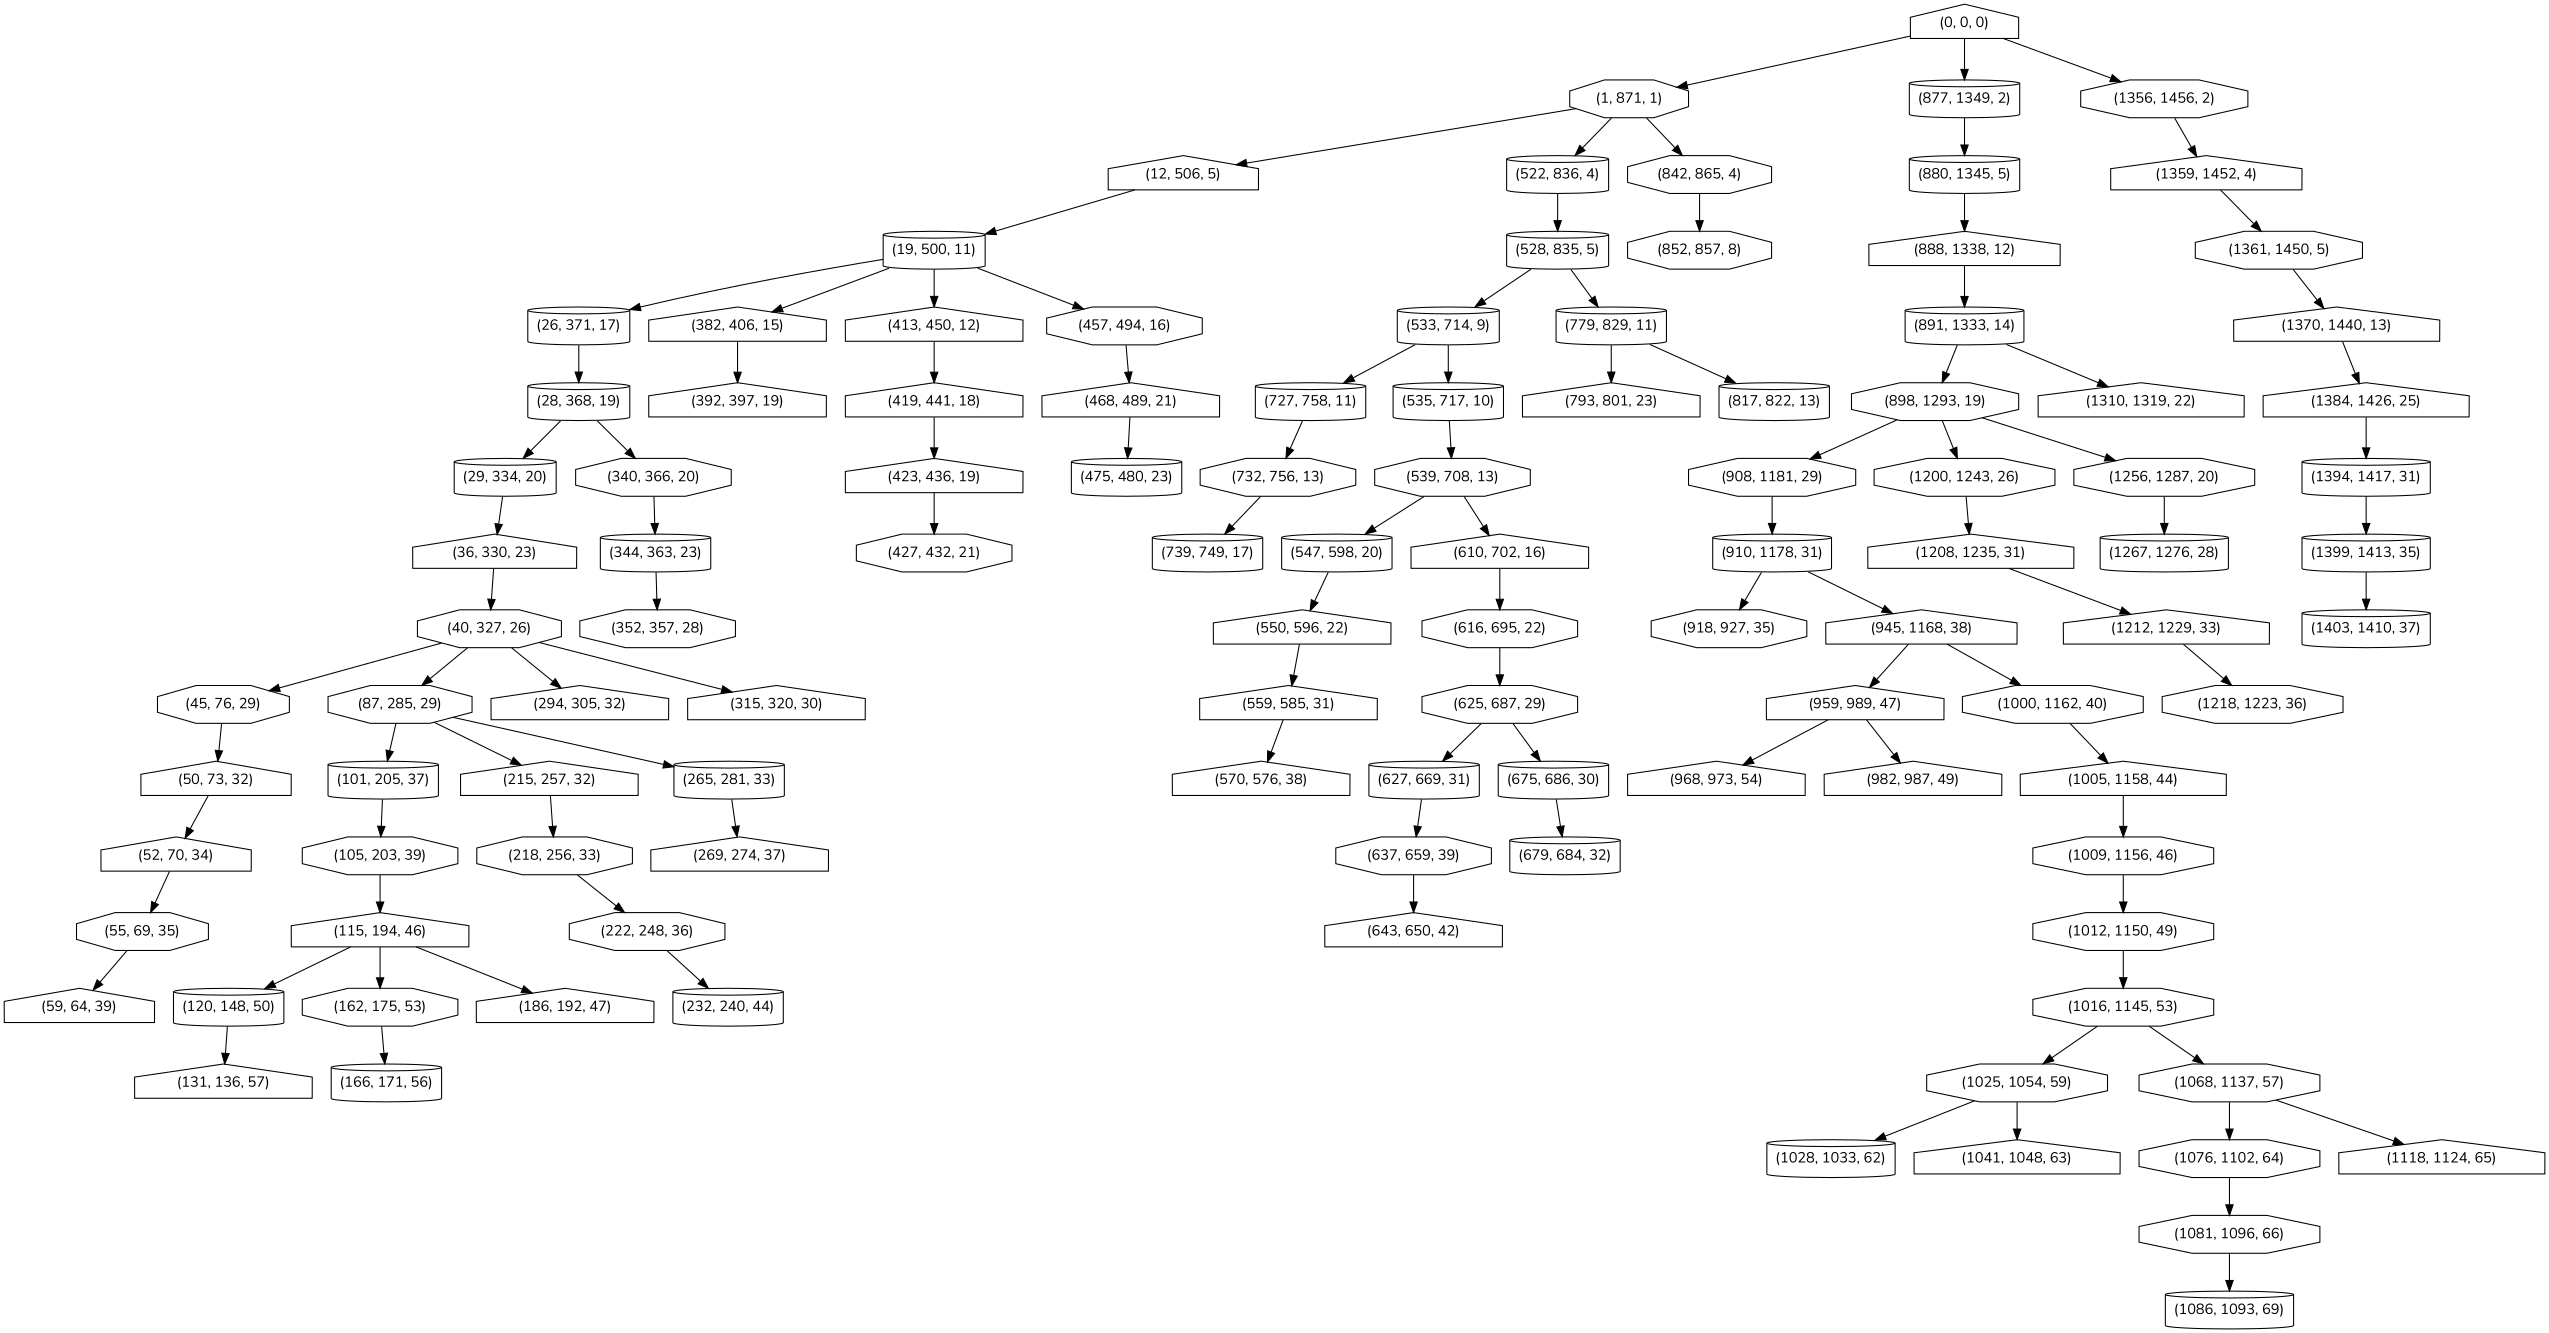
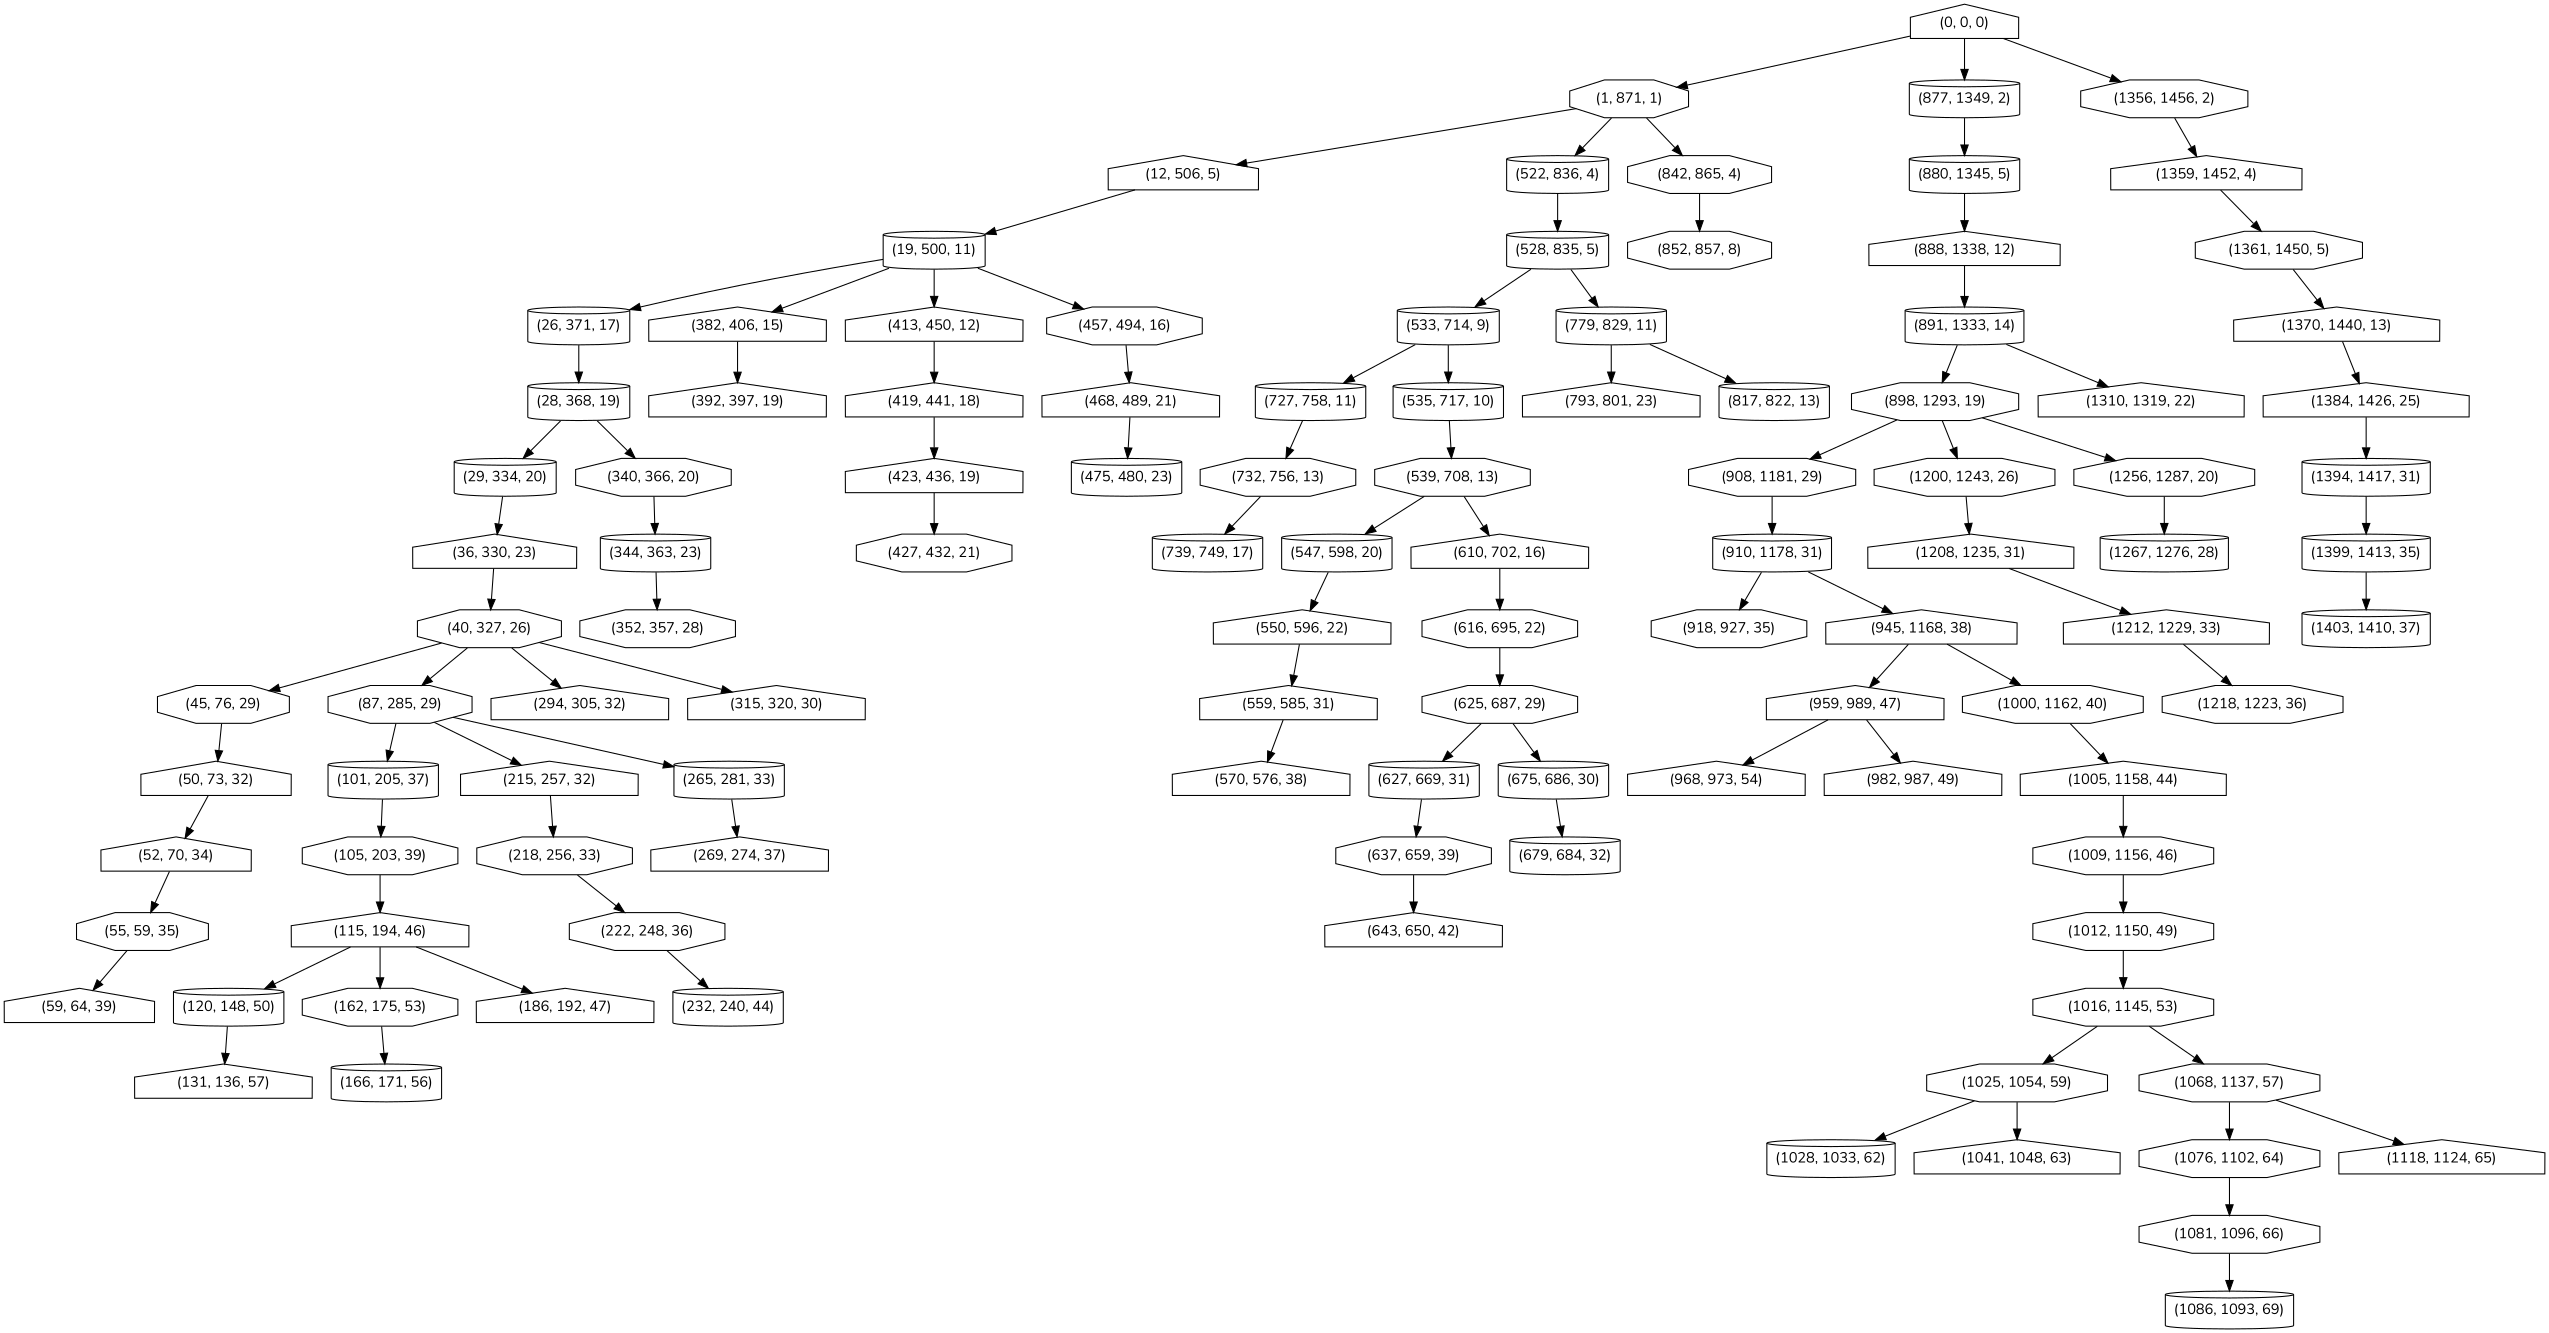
  digraph {
    fontname=Nunito
    node [fontname=Nunito shape=house]
    edge [fontname=Nunito]
    "(1, 871, 1)" [shape=octagon]
    "(0, 0, 0)"
    "(877, 1349, 2)" [shape=cylinder]
    "(1356, 1456, 2)" [shape=octagon]
    "(12, 506, 5)"
    "(522, 836, 4)" [shape=cylinder]
    "(842, 865, 4)" [shape=octagon]
    "(880, 1345, 5)" [shape=cylinder]
    "(1359, 1452, 4)"
    "(19, 500, 11)" [shape=cylinder]
    "(528, 835, 5)" [shape=cylinder]
    "(852, 857, 8)" [shape=octagon]
    "(26, 371, 17)" [shape=cylinder]
    "(382, 406, 15)"
    "(413, 450, 12)"
    "(457, 494, 16)" [shape=octagon]
    "(28, 368, 19)" [shape=cylinder]
    "(392, 397, 19)"
    "(419, 441, 18)"
    "(468, 489, 21)"
    "(29, 334, 20)" [shape=cylinder]
    "(340, 366, 20)" [shape=octagon]
    "(36, 330, 23)"
    "(344, 363, 23)" [shape=cylinder]
    "(40, 327, 26)" [shape=octagon]
    "(45, 76, 29)" [shape=octagon]
    "(87, 285, 29)" [shape=octagon]
    "(294, 305, 32)"
    "(315, 320, 30)"
    "(50, 73, 32)"
    "(101, 205, 37)" [shape=cylinder]
    "(215, 257, 32)"
    "(265, 281, 33)" [shape=cylinder]
    "(52, 70, 34)"
-   "(55, 69, 35)" [shape=octagon]
+   "(55, 69, 35)" [shape=octagon label="(55, 59, 35)"]
    "(59, 64, 39)"
    "(105, 203, 39)" [shape=octagon]
    "(218, 256, 33)" [shape=octagon]
    "(269, 274, 37)"
    "(115, 194, 46)"
    "(120, 148, 50)" [shape=cylinder]
    "(162, 175, 53)" [shape=octagon]
    "(186, 192, 47)"
    "(131, 136, 57)"
    "(166, 171, 56)" [shape=cylinder]
    "(222, 248, 36)" [shape=octagon]
    "(232, 240, 44)" [shape=cylinder]
    "(352, 357, 28)" [shape=octagon]
    "(423, 436, 19)"
    "(427, 432, 21)" [shape=octagon]
    "(475, 480, 23)" [shape=cylinder]
    "(533, 714, 9)" [shape=cylinder]
    "(779, 829, 11)" [shape=cylinder]
    "(727, 758, 11)" [shape=cylinder]
    n55 [label="(535, 717, 10)" shape=cylinder]
    "(732, 756, 13)" [shape=octagon]
    "(793, 801, 23)"
    "(817, 822, 13)" [shape=cylinder]
    "(539, 708, 13)" [shape=octagon]
    "(547, 598, 20)" [shape=cylinder]
    "(610, 702, 16)"
    "(550, 596, 22)"
    "(616, 695, 22)" [shape=octagon]
    "(559, 585, 31)"
    "(570, 576, 38)"
    "(625, 687, 29)" [shape=octagon]
    "(627, 669, 31)" [shape=cylinder]
    "(675, 686, 30)" [shape=cylinder]
    "(637, 659, 39)" [shape=octagon]
    "(679, 684, 32)" [shape=cylinder]
    "(643, 650, 42)"
    "(739, 749, 17)" [shape=cylinder]
    "(888, 1338, 12)"
    "(891, 1333, 14)" [shape=cylinder]
    "(898, 1293, 19)" [shape=octagon]
    "(1310, 1319, 22)"
    "(908, 1181, 29)" [shape=octagon]
    "(1200, 1243, 26)" [shape=octagon]
    "(1256, 1287, 20)" [shape=octagon]
    "(910, 1178, 31)" [shape=cylinder]
    "(1208, 1235, 31)"
    "(1267, 1276, 28)" [shape=cylinder]
    "(918, 927, 35)" [shape=octagon]
    "(945, 1168, 38)"
    "(959, 989, 47)"
    "(1000, 1162, 40)" [shape=octagon]
    "(968, 973, 54)"
    "(982, 987, 49)"
    "(1005, 1158, 44)"
    "(1009, 1156, 46)" [shape=octagon]
    "(1012, 1150, 49)" [shape=octagon]
    "(1016, 1145, 53)" [shape=octagon]
    "(1025, 1054, 59)" [shape=octagon]
    "(1068, 1137, 57)" [shape=octagon]
    "(1028, 1033, 62)" [shape=cylinder]
    "(1041, 1048, 63)"
    "(1076, 1102, 64)" [shape=octagon]
    "(1118, 1124, 65)"
    "(1081, 1096, 66)" [shape=octagon]
    "(1086, 1093, 69)" [shape=cylinder]
    "(1212, 1229, 33)"
    "(1218, 1223, 36)" [shape=octagon]
    "(1361, 1450, 5)" [shape=octagon]
    "(1370, 1440, 13)"
    "(1384, 1426, 25)"
    "(1394, 1417, 31)" [shape=cylinder]
    "(1399, 1413, 35)" [shape=cylinder]
    "(1403, 1410, 37)" [shape=cylinder]
    "(1, 871, 1)" -> "(12, 506, 5)"
    "(1, 871, 1)" -> "(522, 836, 4)"
    "(1, 871, 1)" -> "(842, 865, 4)"
    "(0, 0, 0)" -> "(1, 871, 1)"
    "(0, 0, 0)" -> "(877, 1349, 2)"
    "(0, 0, 0)" -> "(1356, 1456, 2)"
    "(877, 1349, 2)" -> "(880, 1345, 5)"
    "(1356, 1456, 2)" -> "(1359, 1452, 4)"
    "(12, 506, 5)" -> "(19, 500, 11)"
    "(522, 836, 4)" -> "(528, 835, 5)"
    "(842, 865, 4)" -> "(852, 857, 8)"
    "(880, 1345, 5)" -> "(888, 1338, 12)"
    "(1359, 1452, 4)" -> "(1361, 1450, 5)"
    "(19, 500, 11)" -> "(26, 371, 17)"
    "(19, 500, 11)" -> "(382, 406, 15)"
    "(19, 500, 11)" -> "(413, 450, 12)"
    "(19, 500, 11)" -> "(457, 494, 16)"
    "(528, 835, 5)" -> "(533, 714, 9)"
    "(528, 835, 5)" -> "(779, 829, 11)"
    "(26, 371, 17)" -> "(28, 368, 19)"
    "(382, 406, 15)" -> "(392, 397, 19)"
    "(413, 450, 12)" -> "(419, 441, 18)"
    "(457, 494, 16)" -> "(468, 489, 21)"
    "(28, 368, 19)" -> "(29, 334, 20)"
    "(28, 368, 19)" -> "(340, 366, 20)"
    "(419, 441, 18)" -> "(423, 436, 19)"
    "(468, 489, 21)" -> "(475, 480, 23)"
    "(29, 334, 20)" -> "(36, 330, 23)"
    "(340, 366, 20)" -> "(344, 363, 23)"
    "(36, 330, 23)" -> "(40, 327, 26)"
    "(344, 363, 23)" -> "(352, 357, 28)"
    "(40, 327, 26)" -> "(45, 76, 29)"
    "(40, 327, 26)" -> "(87, 285, 29)"
    "(40, 327, 26)" -> "(294, 305, 32)"
    "(40, 327, 26)" -> "(315, 320, 30)"
    "(45, 76, 29)" -> "(50, 73, 32)"
    "(87, 285, 29)" -> "(101, 205, 37)"
    "(87, 285, 29)" -> "(215, 257, 32)"
    "(87, 285, 29)" -> "(265, 281, 33)"
    "(50, 73, 32)" -> "(52, 70, 34)"
    "(101, 205, 37)" -> "(105, 203, 39)"
    "(215, 257, 32)" -> "(218, 256, 33)"
    "(265, 281, 33)" -> "(269, 274, 37)"
    "(52, 70, 34)" -> "(55, 69, 35)"
    "(55, 69, 35)" -> "(59, 64, 39)"
    "(105, 203, 39)" -> "(115, 194, 46)"
    "(218, 256, 33)" -> "(222, 248, 36)"
    "(115, 194, 46)" -> "(120, 148, 50)"
    "(115, 194, 46)" -> "(162, 175, 53)"
    "(115, 194, 46)" -> "(186, 192, 47)"
    "(120, 148, 50)" -> "(131, 136, 57)"
    "(162, 175, 53)" -> "(166, 171, 56)"
    "(222, 248, 36)" -> "(232, 240, 44)"
    "(423, 436, 19)" -> "(427, 432, 21)"
    "(533, 714, 9)" -> "(727, 758, 11)"
    "(533, 714, 9)" -> n55
    "(779, 829, 11)" -> "(793, 801, 23)"
    "(779, 829, 11)" -> "(817, 822, 13)"
    "(727, 758, 11)" -> "(732, 756, 13)"
    n55 -> "(539, 708, 13)"
    "(732, 756, 13)" -> "(739, 749, 17)"
    "(539, 708, 13)" -> "(547, 598, 20)"
    "(539, 708, 13)" -> "(610, 702, 16)"
    "(547, 598, 20)" -> "(550, 596, 22)"
    "(610, 702, 16)" -> "(616, 695, 22)"
    "(550, 596, 22)" -> "(559, 585, 31)"
    "(616, 695, 22)" -> "(625, 687, 29)"
    "(559, 585, 31)" -> "(570, 576, 38)"
    "(625, 687, 29)" -> "(627, 669, 31)"
    "(625, 687, 29)" -> "(675, 686, 30)"
    "(627, 669, 31)" -> "(637, 659, 39)"
    "(675, 686, 30)" -> "(679, 684, 32)"
    "(637, 659, 39)" -> "(643, 650, 42)"
    "(888, 1338, 12)" -> "(891, 1333, 14)"
    "(891, 1333, 14)" -> "(898, 1293, 19)"
    "(891, 1333, 14)" -> "(1310, 1319, 22)"
    "(898, 1293, 19)" -> "(908, 1181, 29)"
    "(898, 1293, 19)" -> "(1200, 1243, 26)"
    "(898, 1293, 19)" -> "(1256, 1287, 20)"
    "(908, 1181, 29)" -> "(910, 1178, 31)"
    "(1200, 1243, 26)" -> "(1208, 1235, 31)"
    "(1256, 1287, 20)" -> "(1267, 1276, 28)"
    "(910, 1178, 31)" -> "(918, 927, 35)"
    "(910, 1178, 31)" -> "(945, 1168, 38)"
    "(1208, 1235, 31)" -> "(1212, 1229, 33)"
    "(945, 1168, 38)" -> "(959, 989, 47)"
    "(945, 1168, 38)" -> "(1000, 1162, 40)"
    "(959, 989, 47)" -> "(968, 973, 54)"
    "(959, 989, 47)" -> "(982, 987, 49)"
    "(1000, 1162, 40)" -> "(1005, 1158, 44)"
    "(1005, 1158, 44)" -> "(1009, 1156, 46)"
    "(1009, 1156, 46)" -> "(1012, 1150, 49)"
    "(1012, 1150, 49)" -> "(1016, 1145, 53)"
    "(1016, 1145, 53)" -> "(1025, 1054, 59)"
    "(1016, 1145, 53)" -> "(1068, 1137, 57)"
    "(1025, 1054, 59)" -> "(1028, 1033, 62)"
    "(1025, 1054, 59)" -> "(1041, 1048, 63)"
    "(1068, 1137, 57)" -> "(1076, 1102, 64)"
    "(1068, 1137, 57)" -> "(1118, 1124, 65)"
    "(1076, 1102, 64)" -> "(1081, 1096, 66)"
    "(1081, 1096, 66)" -> "(1086, 1093, 69)"
    "(1212, 1229, 33)" -> "(1218, 1223, 36)"
    "(1361, 1450, 5)" -> "(1370, 1440, 13)"
    "(1370, 1440, 13)" -> "(1384, 1426, 25)"
    "(1384, 1426, 25)" -> "(1394, 1417, 31)"
    "(1394, 1417, 31)" -> "(1399, 1413, 35)"
    "(1399, 1413, 35)" -> "(1403, 1410, 37)"
  }
